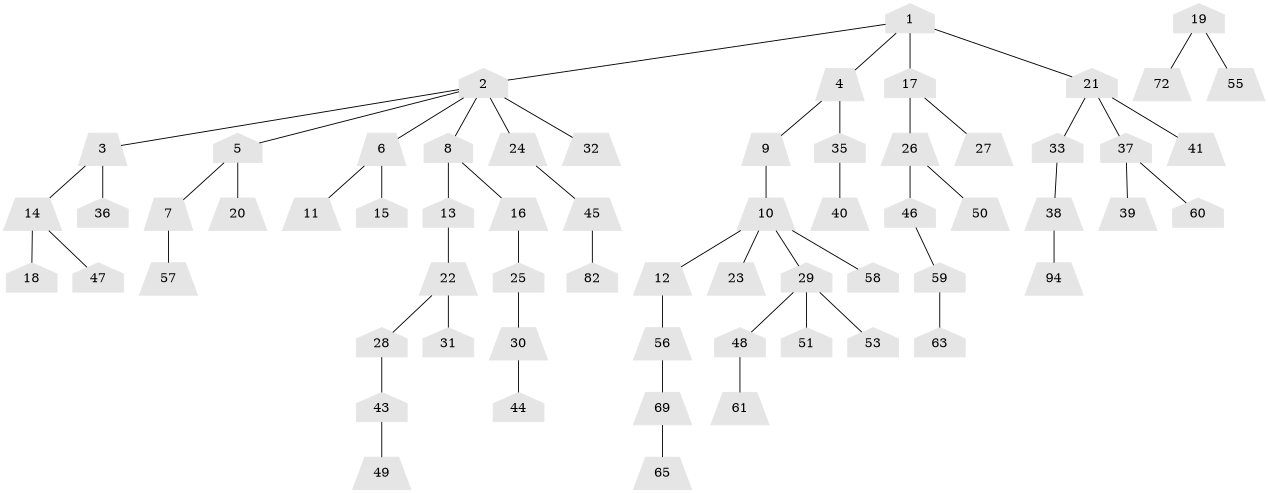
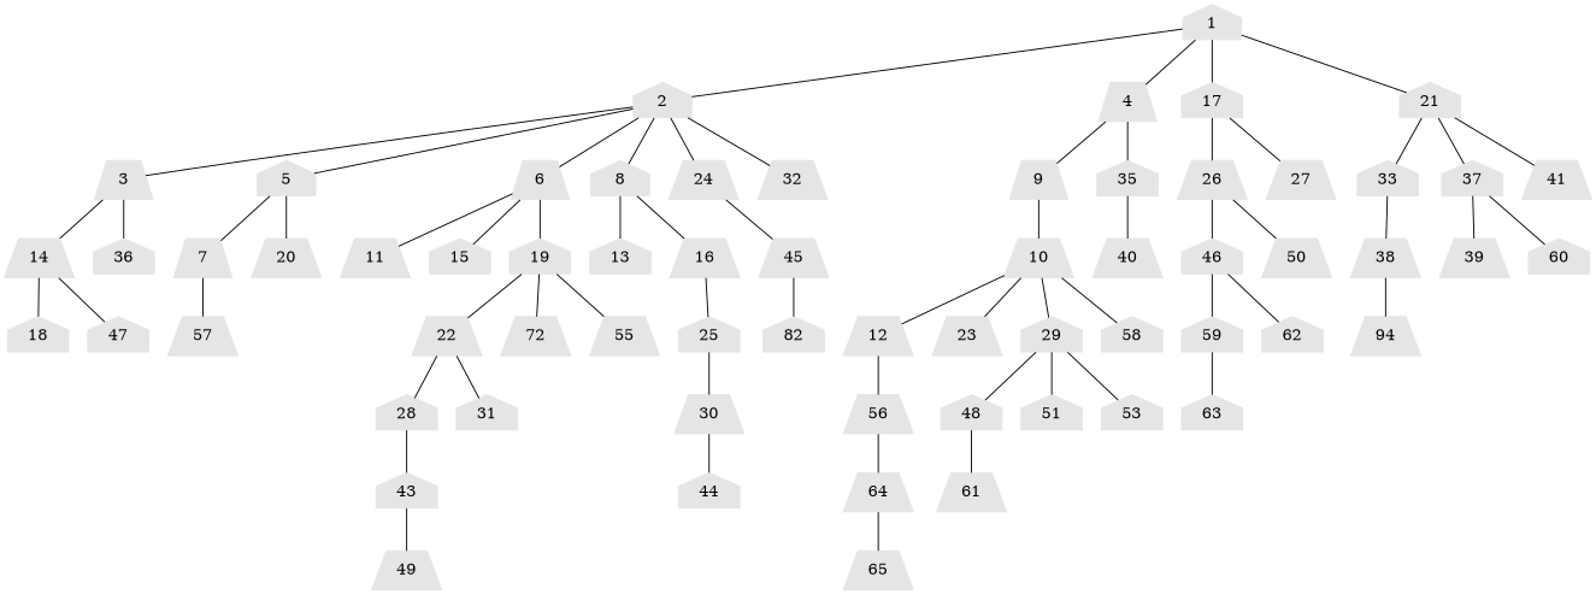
  graph {
    fontname="DejaVu Serif"
    node [color=gray90 fontname="DejaVu Serif" shape=trapezium style=filled]
    edge [fontname="DejaVu Serif" weight=1.0]
    1 [shape=house]
    2 [shape=house]
    4
    17 [shape=house]
    21 [shape=house]
    3
    5 [shape=house]
    6
    8 [shape=house]
    24
    32
    9
    35 [shape=house]
    26
    27
    33 [shape=house]
    37 [shape=house]
    41
    14
    36 [shape=house]
    7
    20
    11
    15 [shape=house]
    19 [shape=house]
    13 [shape=house]
    16
    45
    18 [shape=house]
    47 [shape=house]
    10
    40
    57
    22
    n35 [label=72]
    55
    25 [shape=house]
    12
    23
    29 [shape=house]
    58 [shape=house]
    56
    48 [shape=house]
    51 [shape=house]
    53 [shape=house]
-   64 [label=69]
+   64
    30
    46 [shape=house]
    50
    28 [shape=house]
    31 [shape=house]
    38
    39
    60 [shape=house]
    43 [shape=house]
    n56 [label=82 shape=house]
    44 [shape=house]
    59 [shape=house]
+   62 [shape=house]
    49
    61
    n62 [label=94]
    63 [shape=house]
    65
    1 -- 2
    1 -- 4
    1 -- 17 [weight=2.0]
    1 -- 21
    2 -- 3
    2 -- 5
    2 -- 6
    2 -- 8
    2 -- 24
    2 -- 32 [weight=2.0]
    4 -- 9
    4 -- 35
    17 -- 26
    17 -- 27
    21 -- 33
    21 -- 37
    21 -- 41
    3 -- 14
    3 -- 36 [weight=2.0]
    5 -- 7
    5 -- 20
    6 -- 11
    6 -- 15
+   6 -- 19 [weight=3.0]
    8 -- 13 [weight=4.0]
    8 -- 16
    24 -- 45
    9 -- 10 [weight=3.0]
    35 -- 40
    26 -- 46
    26 -- 50
    33 -- 38
    37 -- 39
    37 -- 60
    14 -- 18 [weight=2.0]
    14 -- 47
    7 -- 57 [weight=2.0]
-   13 -- 22
+   19 -- 22
    19 -- n35
    19 -- 55
    16 -- 25
    45 -- n56 [weight=2.0]
    10 -- 12
    10 -- 23
    10 -- 29
    10 -- 58
    22 -- 28
    22 -- 31
    25 -- 30
    12 -- 56 [weight=2.0]
    29 -- 48
    29 -- 51
    29 -- 53
    56 -- 64
    48 -- 61 [weight=2.0]
    64 -- 65
    30 -- 44
    46 -- 59
+   46 -- 62
    28 -- 43
    38 -- n62
    43 -- 49
    59 -- 63
  }
